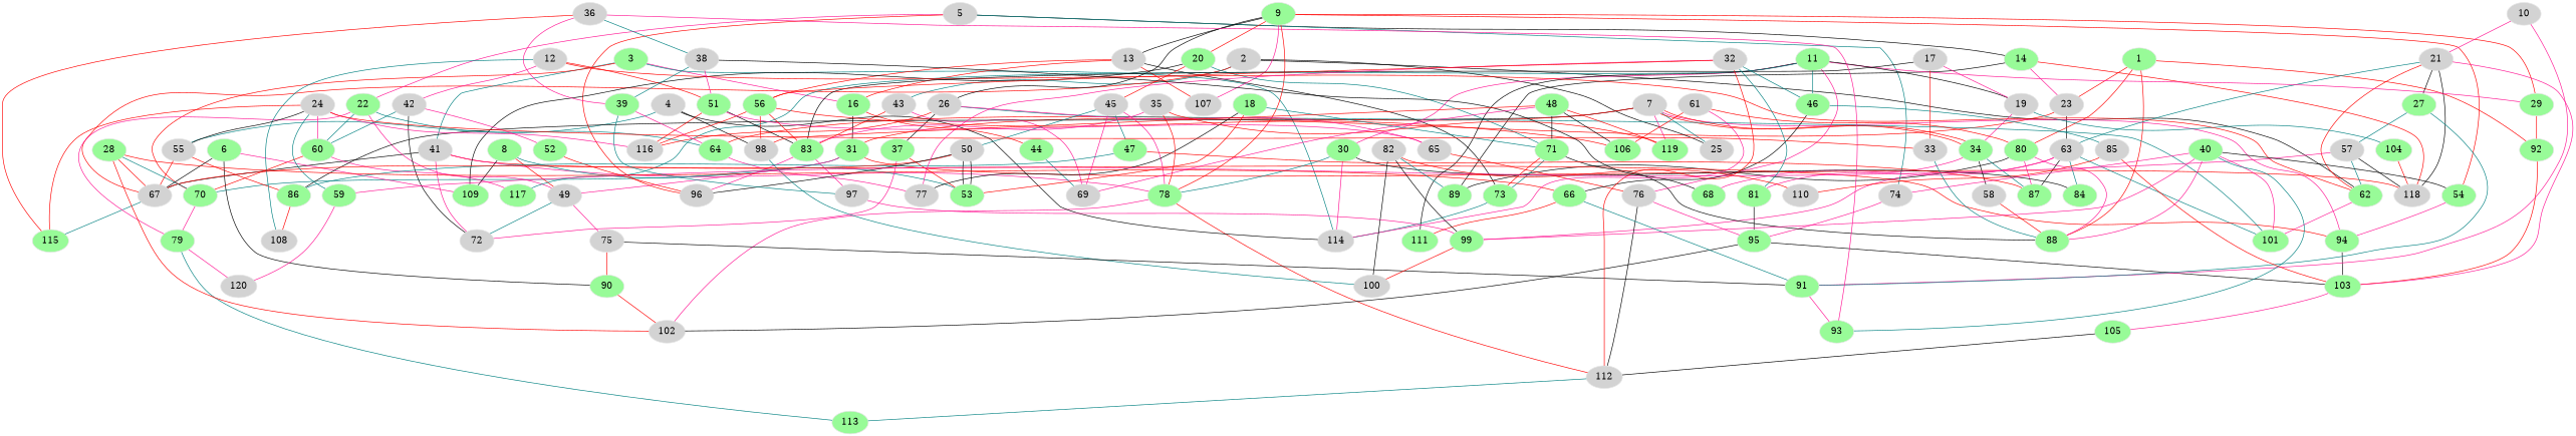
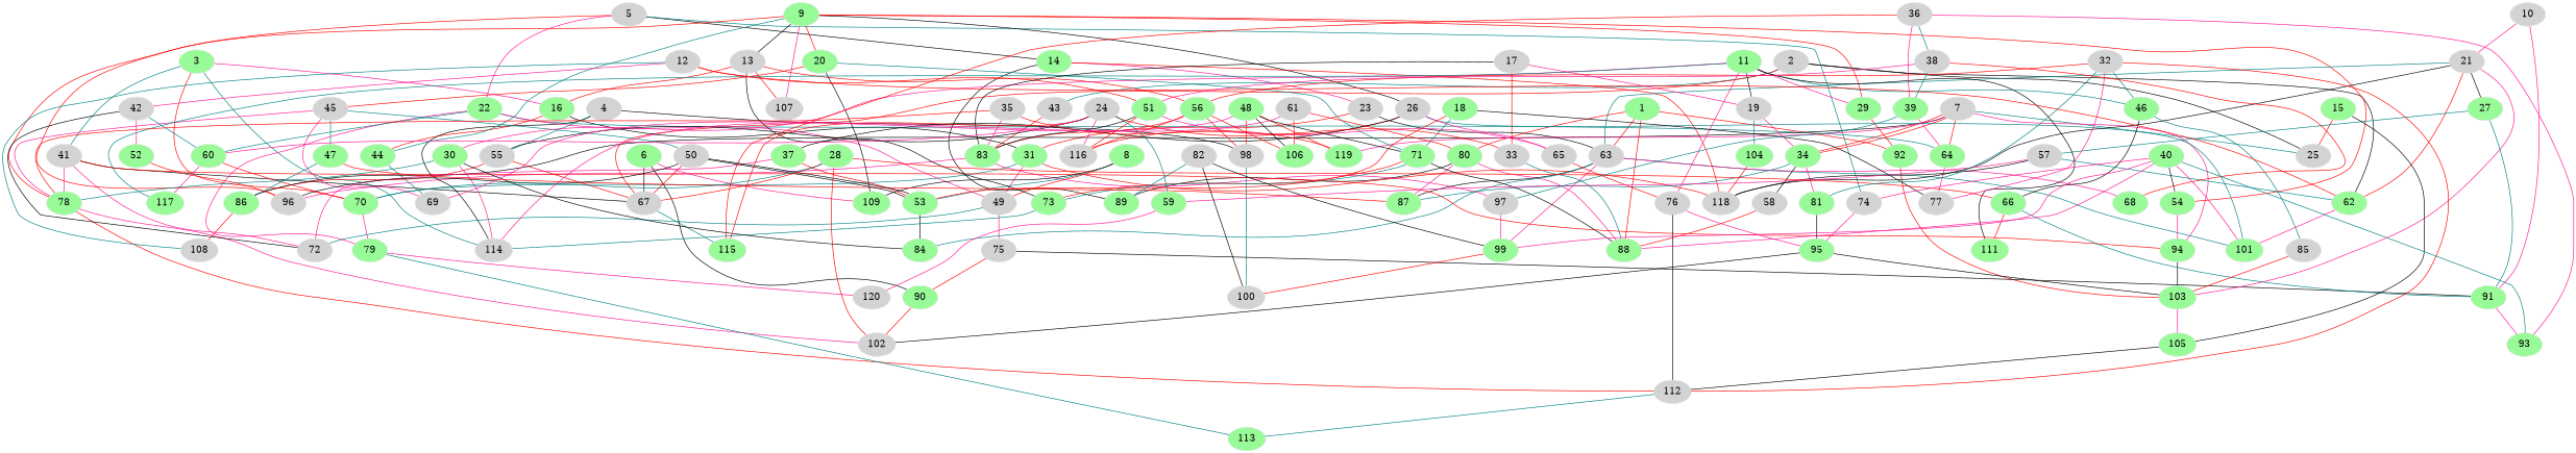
  graph {
    node [color=gray90 fillcolor=palegreen style=filled]
    edge [color=red]
    23 [fillcolor=lightgrey]
    1
    80
    88
    92
    31
    63 [fillcolor=lightgrey]
    89
    87
    103
    2 [fillcolor=lightgrey]
    25 [fillcolor=lightgrey]
    43 [fillcolor=lightgrey]
    62
    67 [fillcolor=lightgrey]
    83
    69 [fillcolor=lightgrey]
    101
    115
    3
    16
    41 [fillcolor=lightgrey]
    70
    114 [fillcolor=lightgrey]
    44
    94
    78
    72 [fillcolor=lightgrey]
    79
    4 [fillcolor=lightgrey]
    55 [fillcolor=lightgrey]
    98 [fillcolor=lightgrey]
    86
    100 [fillcolor=lightgrey]
    5 [fillcolor=lightgrey]
    14
    22
    74 [fillcolor=lightgrey]
    96 [fillcolor=lightgrey]
    118 [fillcolor=lightgrey]
    64
    49 [fillcolor=lightgrey]
    60
    95
    6
    90
    109
    102 [fillcolor=lightgrey]
    7 [fillcolor=lightgrey]
    34
    119
    81
    58 [fillcolor=lightgrey]
    77 [fillcolor=lightgrey]
    108 [fillcolor=lightgrey]
    8
    53
    75 [fillcolor=lightgrey]
    84
    13 [fillcolor=lightgrey]
    9
    20
    26 [fillcolor=lightgrey]
    29
    54
    107 [fillcolor=lightgrey]
    56
    73
    71
    45 [fillcolor=lightgrey]
    116 [fillcolor=lightgrey]
    37
    65 [fillcolor=lightgrey]
    112 [fillcolor=lightgrey]
    10 [fillcolor=lightgrey]
    21 [fillcolor=lightgrey]
    91
    27
    93
    11
    19 [fillcolor=lightgrey]
    30
    46
    76 [fillcolor=lightgrey]
    111
    117
    104
    66
    85 [fillcolor=lightgrey]
    12 [fillcolor=lightgrey]
    42 [fillcolor=lightgrey]
    51
    52
    106
+   15
    105
    17 [fillcolor=lightgrey]
    33 [fillcolor=lightgrey]
    97 [fillcolor=lightgrey]
    18
    47
    50 [fillcolor=lightgrey]
    57 [fillcolor=lightgrey]
    68
    99
    120 [fillcolor=lightgrey]
    113
    24 [fillcolor=lightgrey]
    59
    28
    32 [fillcolor=lightgrey]
-   110 [fillcolor=lightgrey]
    35 [fillcolor=lightgrey]
    36 [fillcolor=lightgrey]
    38 [fillcolor=lightgrey]
    39
    40
    48
    61 [fillcolor=lightgrey]
    82 [fillcolor=lightgrey]
    23 -- 31
    23 -- 63 [color=black]
-   1 -- 23
+   1 -- 63
    1 -- 80
    1 -- 88
    1 -- 92
    80 -- 88 [color=deeppink]
    80 -- 89 [color=black]
    80 -- 87 [color=deeppink]
    92 -- 103
    31 -- 70 [color=teal]
    31 -- 118
    31 -- 49 [color=deeppink]
    63 -- 87 [color=black]
    63 -- 101 [color=teal]
    63 -- 84 [color=teal]
    63 -- 68 [color=deeppink]
    63 -- 99 [color=deeppink]
    103 -- 105 [color=deeppink]
    2 -- 25 [color=black]
    2 -- 43 [color=teal]
    2 -- 62 [color=black]
    2 -- 67
    43 -- 83
-   43 -- 69 [color=deeppink]
    62 -- 101 [color=deeppink]
    67 -- 115 [color=teal]
    83 -- 96 [color=deeppink]
    83 -- 97 [color=deeppink]
    3 -- 16 [color=deeppink]
    3 -- 41 [color=teal]
    3 -- 70
    3 -- 114 [color=teal]
    16 -- 31 [color=black]
    16 -- 44
    41 -- 67 [color=black]
    41 -- 94
    41 -- 78 [color=deeppink]
    41 -- 72 [color=deeppink]
    70 -- 79 [color=deeppink]
    44 -- 69 [color=teal]
    94 -- 103 [color=black]
    78 -- 102 [color=deeppink]
    78 -- 112
    79 -- 120 [color=deeppink]
    79 -- 113 [color=teal]
    4 -- 114 [color=black]
    4 -- 55 [color=teal]
    4 -- 98 [color=black]
    55 -- 67
    55 -- 86
    98 -- 100 [color=teal]
    86 -- 108
    5 -- 14 [color=black]
    5 -- 22 [color=deeppink]
    5 -- 74 [color=teal]
    5 -- 96
    14 -- 23 [color=deeppink]
    14 -- 89 [color=black]
    14 -- 118
    22 -- 79 [color=deeppink]
    22 -- 64 [color=teal]
    22 -- 49 [color=deeppink]
    22 -- 60 [color=teal]
    74 -- 95 [color=deeppink]
    64 -- 77 [color=deeppink]
    49 -- 72 [color=teal]
    49 -- 75 [color=deeppink]
    60 -- 70
    60 -- 117 [color=deeppink]
    95 -- 103 [color=black]
    95 -- 102 [color=black]
    6 -- 67 [color=black]
    6 -- 90 [color=black]
    6 -- 109 [color=deeppink]
    90 -- 102
    7 -- 25 [color=teal]
    7 -- 94 [color=deeppink]
    7 -- 86 [color=black]
    7 -- 64
    7 -- 34
    7 -- 34
    7 -- 119 [color=deeppink]
    34 -- 87 [color=teal]
    34 -- 81 [color=deeppink]
    34 -- 58 [color=black]
    81 -- 95 [color=black]
    58 -- 88
    8 -- 49
    8 -- 109 [color=black]
    8 -- 53 [color=teal]
+   53 -- 84 [color=black]
    75 -- 90
    75 -- 91 [color=black]
    13 -- 16
    13 -- 107
    13 -- 56
    13 -- 73 [color=black]
+   9 -- 44 [color=teal]
    9 -- 78
    9 -- 13 [color=black]
    9 -- 20
    9 -- 26 [color=black]
    9 -- 29
    9 -- 54
    9 -- 107 [color=deeppink]
    20 -- 109 [color=black]
    20 -- 71 [color=teal]
    20 -- 45
    26 -- 101 [color=teal]
    26 -- 116
    26 -- 37 [color=black]
    26 -- 65 [color=deeppink]
    29 -- 92
    54 -- 94 [color=deeppink]
    56 -- 83
    56 -- 98
    56 -- 116
    56 -- 106
    73 -- 114 [color=teal]
    71 -- 88 [color=black]
    71 -- 73
    71 -- 73 [color=teal]
    45 -- 69 [color=deeppink]
    45 -- 78 [color=deeppink]
    45 -- 47 [color=teal]
    45 -- 50 [color=teal]
    37 -- 72 [color=deeppink]
    37 -- 53
    65 -- 76
    112 -- 113 [color=teal]
    10 -- 21 [color=deeppink]
    10 -- 91 [color=deeppink]
    21 -- 63 [color=teal]
    21 -- 103 [color=deeppink]
    21 -- 62
    21 -- 118 [color=black]
    21 -- 27 [color=black]
    91 -- 93 [color=deeppink]
    27 -- 91 [color=teal]
    27 -- 57 [color=teal]
    11 -- 29 [color=deeppink]
    11 -- 19 [color=black]
    11 -- 30 [color=deeppink]
    11 -- 46 [color=teal]
    11 -- 76 [color=deeppink]
    11 -- 111 [color=black]
    11 -- 117 [color=teal]
    19 -- 34 [color=deeppink]
    19 -- 104 [color=teal]
    30 -- 114 [color=deeppink]
    30 -- 78 [color=teal]
    30 -- 84 [color=black]
    46 -- 66 [color=black]
    46 -- 85 [color=teal]
    76 -- 95 [color=deeppink]
    76 -- 112 [color=black]
    104 -- 118
    66 -- 91 [color=teal]
    66 -- 111
    85 -- 103
-   85 -- 110
    12 -- 62
    12 -- 108 [color=teal]
    12 -- 42 [color=deeppink]
    12 -- 51
    42 -- 72 [color=black]
    42 -- 60 [color=teal]
    42 -- 52 [color=deeppink]
    51 -- 83 [color=black]
    51 -- 116
    51 -- 65 [color=deeppink]
    52 -- 96
+   15 -- 25
+   15 -- 105 [color=black]
    105 -- 112 [color=black]
    17 -- 83 [color=black]
    17 -- 19 [color=deeppink]
    17 -- 33
    33 -- 88 [color=teal]
    97 -- 99 [color=deeppink]
    18 -- 77 [color=black]
    18 -- 53
    18 -- 71 [color=teal]
    47 -- 87
    47 -- 86 [color=teal]
    50 -- 67
    50 -- 96 [color=black]
    50 -- 53 [color=black]
    50 -- 53 [color=black]
    57 -- 62 [color=teal]
    57 -- 118 [color=black]
    57 -- 59 [color=deeppink]
    99 -- 100
    24 -- 115
    24 -- 55 [color=black]
    24 -- 60 [color=deeppink]
    24 -- 116 [color=deeppink]
    24 -- 33
    24 -- 59 [color=teal]
    59 -- 120 [color=deeppink]
    28 -- 67
    28 -- 70 [color=teal]
    28 -- 102
    28 -- 66
    32 -- 81 [color=teal]
    32 -- 77 [color=deeppink]
    32 -- 56
    32 -- 112
    32 -- 46 [color=teal]
    35 -- 83 [color=deeppink]
    35 -- 78
    35 -- 119
    36 -- 115
    36 -- 93 [color=deeppink]
    36 -- 38 [color=teal]
    36 -- 39 [color=deeppink]
    38 -- 51 [color=deeppink]
-   38 -- 68 [color=black]
+   38 -- 68
    38 -- 39 [color=teal]
    39 -- 64 [color=deeppink]
    39 -- 97 [color=teal]
    40 -- 88 [color=deeppink]
    40 -- 101 [color=deeppink]
    40 -- 74 [color=deeppink]
    40 -- 54 [color=black]
    40 -- 93 [color=teal]
    40 -- 99 [color=deeppink]
    48 -- 69 [color=deeppink]
    48 -- 98
    48 -- 119
    48 -- 71 [color=black]
    48 -- 106 [color=black]
    61 -- 80
    61 -- 114 [color=deeppink]
    61 -- 106
    82 -- 89 [color=teal]
    82 -- 100 [color=black]
    82 -- 99 [color=black]
-   82 -- 110
  }
